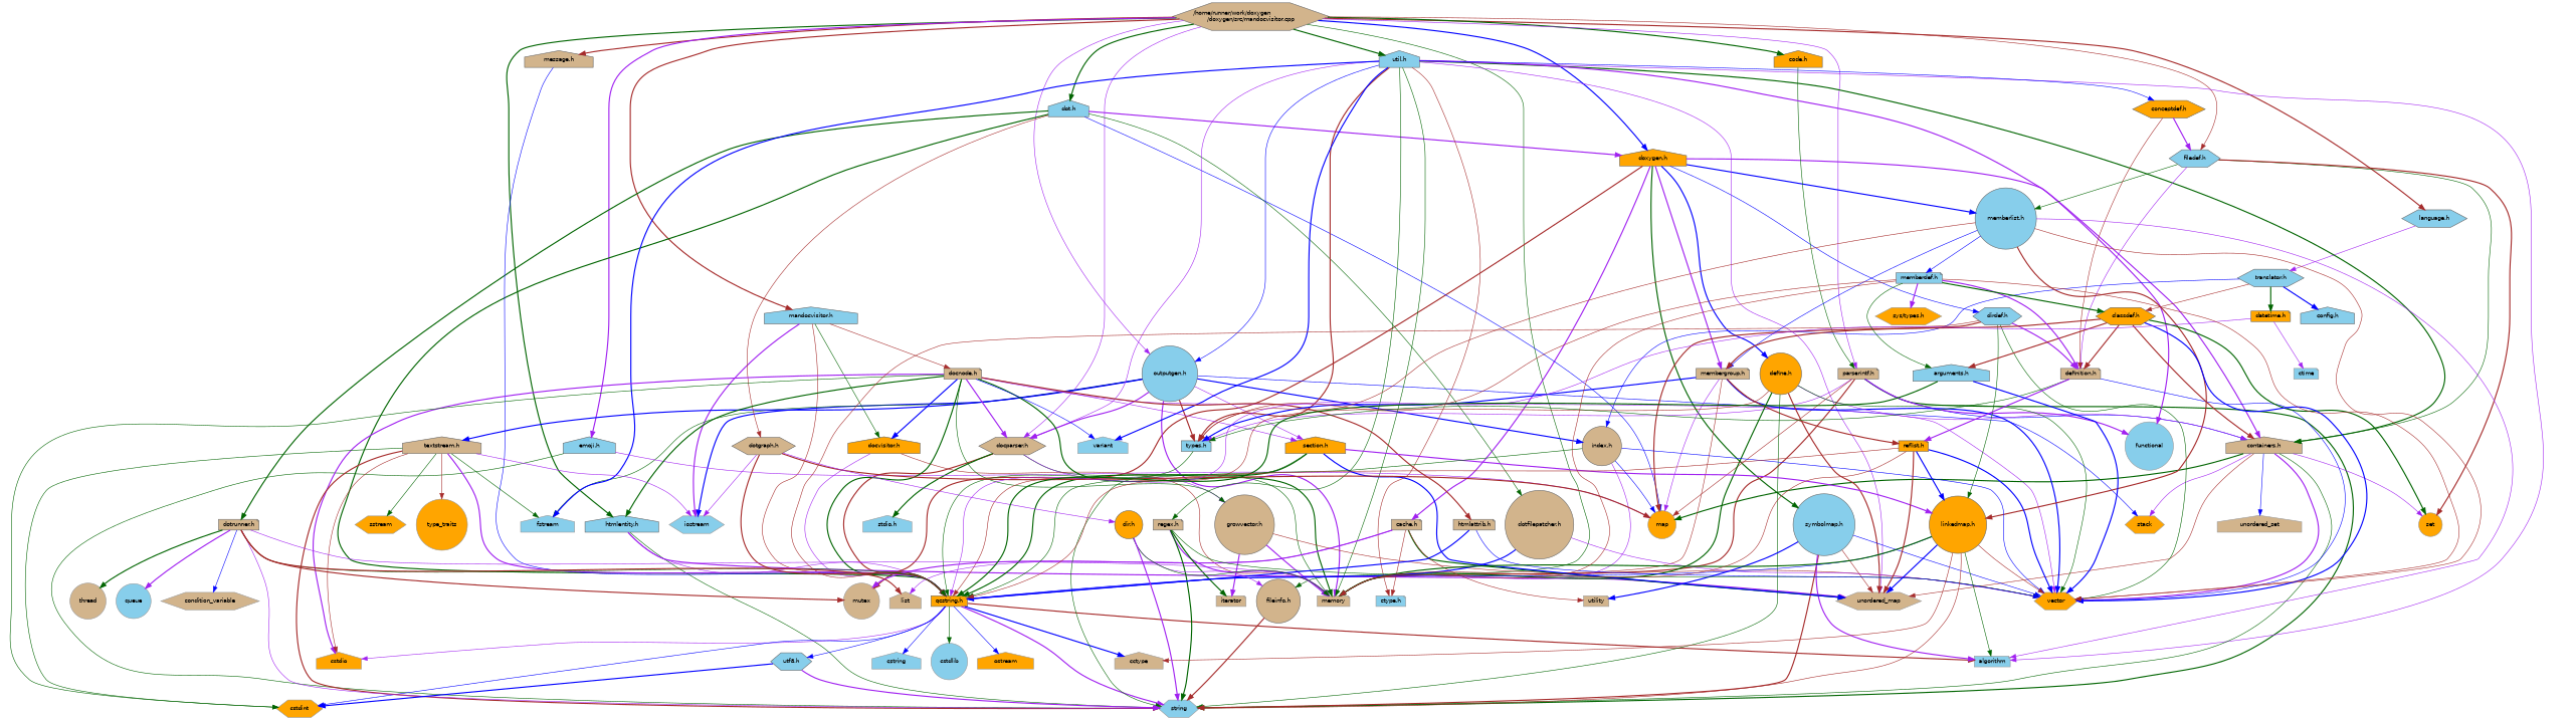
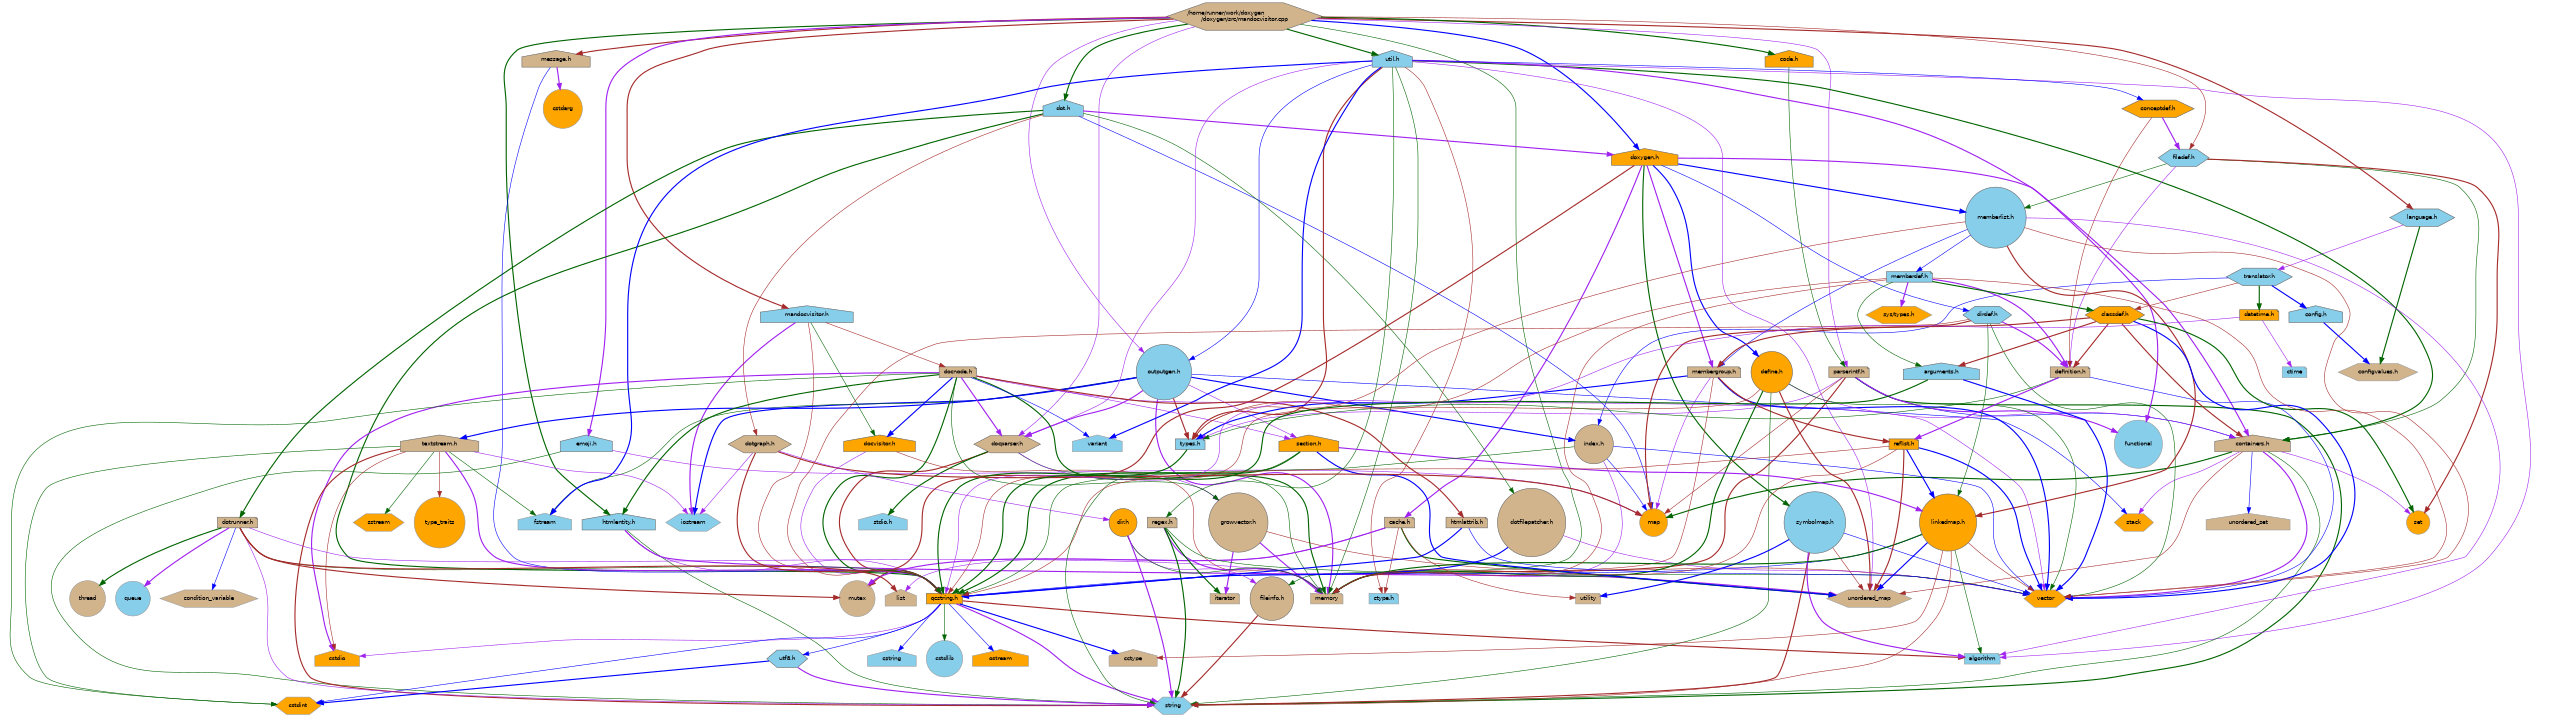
  digraph {
    node [color=grey40 fillcolor=tan fontname=Helvetica fontsize=10 shape=house style=filled]
    edge [color=purple fontname=Helvetica fontsize=10 labelfontname=Helvetica labelfontsize=10 style=solid]
    n1 [color=gray40 fontcolor=black height=0.2 label="/home/runner/work/doxygen\l/doxygen/src/mandocvisitor.cpp" shape=hexagon width=0.4]
    n2 [fillcolor=skyblue height=0.2 label="mandocvisitor.h" width=0.4]
    n3 [height=0.2 label="docparser.h" shape=hexagon width=0.4]
    n4 [fillcolor=skyblue height=0.2 label="htmlentity.h" width=0.4]
    n5 [fillcolor=skyblue height=0.2 label="language.h" shape=hexagon width=0.4]
    n6 [fillcolor=orange height=0.2 label="doxygen.h" width=0.4]
    n7 [fillcolor=skyblue height=0.2 label="outputgen.h" shape=circle width=0.4]
    n8 [fillcolor=orange height=0.2 label="code.h" width=0.4]
    n9 [height=0.2 label="parserintf.h" shape=note width=0.4]
    n10 [fillcolor=skyblue height=0.2 label="dot.h" width=0.4]
    n11 [height=0.2 label="fileinfo.h" shape=circle width=0.4]
    n12 [fillcolor=skyblue height=0.2 label="util.h" width=0.4]
    n13 [fillcolor=skyblue height=0.2 label="filedef.h" shape=hexagon width=0.4]
    n14 [height=0.2 label="message.h" width=0.4]
    n15 [fillcolor=skyblue height=0.2 label="emoji.h" width=0.4]
    n16 [color=grey60 fillcolor=skyblue height=0.2 label=iostream shape=hexagon width=0.4]
    n17 [fillcolor=orange height=0.2 label="qcstring.h" shape=note width=0.4]
    n18 [fillcolor=orange height=0.2 label="docvisitor.h" width=0.4]
    n19 [height=0.2 label="docnode.h" shape=note width=0.4]
    n20 [color=grey60 height=0.2 label=memory shape=note width=0.4]
    n21 [height=0.2 label="growvector.h" shape=circle width=0.4]
    n22 [color=grey60 fillcolor=skyblue height=0.2 label="stdio.h" width=0.4]
    n23 [color=grey60 fillcolor=skyblue height=0.2 label=string shape=hexagon width=0.4]
    n24 [color=grey60 height=0.2 label=unordered_map shape=hexagon width=0.4]
    n25 [fillcolor=skyblue height=0.2 label="translator.h" shape=hexagon width=0.4]
+   n26 [color=grey60 height=0.2 label="configvalues.h" shape=hexagon width=0.4]
    n27 [height=0.2 label="containers.h" width=0.4]
    n28 [height=0.2 label="membergroup.h" shape=note width=0.4]
    n29 [color=grey60 height=0.2 label=mutex shape=circle width=0.4]
    n30 [fillcolor=skyblue height=0.2 label="dirdef.h" shape=hexagon width=0.4]
    n31 [fillcolor=skyblue height=0.2 label="memberlist.h" shape=circle width=0.4]
    n32 [fillcolor=orange height=0.2 label="define.h" shape=circle width=0.4]
    n33 [height=0.2 label="cache.h" shape=note width=0.4]
    n34 [fillcolor=skyblue height=0.2 label="symbolmap.h" shape=circle width=0.4]
    n35 [fillcolor=orange height=0.2 label="section.h" width=0.4]
    n36 [height=0.2 label="index.h" shape=circle width=0.4]
    n37 [color=grey60 fillcolor=orange height=0.2 label=stack shape=hexagon width=0.4]
    n38 [fillcolor=skyblue height=0.2 label="types.h" shape=note width=0.4]
    n39 [color=grey60 fillcolor=skyblue height=0.2 label=fstream width=0.4]
    n40 [height=0.2 label="textstream.h" width=0.4]
    n41 [color=grey60 fillcolor=orange height=0.2 label=map shape=circle width=0.4]
    n42 [color=grey60 fillcolor=skyblue height=0.2 label=functional shape=circle width=0.4]
    n43 [height=0.2 label="dotgraph.h" shape=hexagon width=0.4]
    n44 [height=0.2 label="dotfilepatcher.h" shape=circle width=0.4]
    n45 [height=0.2 label="dotrunner.h" shape=note width=0.4]
    n46 [color=grey60 fillcolor=skyblue height=0.2 label=algorithm shape=note width=0.4]
    n47 [color=grey60 fillcolor=skyblue height=0.2 label=variant width=0.4]
    n48 [color=grey60 fillcolor=skyblue height=0.2 label="ctype.h" shape=note width=0.4]
    n49 [height=0.2 label="regex.h" shape=note width=0.4]
    n50 [fillcolor=orange height=0.2 label="conceptdef.h" shape=hexagon width=0.4]
    n51 [color=grey60 fillcolor=orange height=0.2 label=set shape=circle width=0.4]
    n52 [height=0.2 label="definition.h" shape=note width=0.4]
+   n53 [color=grey60 fillcolor=orange height=0.2 label=cstdarg shape=circle width=0.4]
    n54 [color=grey60 height=0.2 label=cctype width=0.4]
    n55 [color=grey60 fillcolor=skyblue height=0.2 label=cstring width=0.4]
    n56 [color=grey60 fillcolor=orange height=0.2 label=cstdio width=0.4]
    n57 [color=grey60 fillcolor=skyblue height=0.2 label=cstdlib shape=circle width=0.4]
    n58 [color=grey60 fillcolor=orange height=0.2 label=cstdint shape=hexagon width=0.4]
    n59 [color=grey60 fillcolor=orange height=0.2 label=ostream width=0.4]
    n60 [fillcolor=skyblue height=0.2 label="utf8.h" shape=hexagon width=0.4]
    n61 [color=grey60 fillcolor=orange height=0.2 label=vector shape=hexagon width=0.4]
    n62 [height=0.2 label="htmlattrib.h" shape=note width=0.4]
    n63 [color=grey60 height=0.2 label=iterator shape=note width=0.4]
    n64 [fillcolor=orange height=0.2 label="linkedmap.h" shape=circle width=0.4]
    n65 [fillcolor=orange height=0.2 label="classdef.h" shape=hexagon width=0.4]
    n66 [fillcolor=skyblue height=0.2 label="config.h" width=0.4]
    n67 [fillcolor=orange height=0.2 label="datetime.h" shape=note width=0.4]
    n68 [fillcolor=skyblue height=0.2 label="arguments.h" width=0.4]
    n69 [color=grey60 fillcolor=skyblue height=0.2 label=ctime shape=note width=0.4]
    n70 [color=grey60 height=0.2 label=unordered_set width=0.4]
    n71 [fillcolor=orange height=0.2 label="reflist.h" shape=note width=0.4]
    n72 [fillcolor=skyblue height=0.2 label="memberdef.h" shape=note width=0.4]
    n73 [color=grey60 height=0.2 label=list width=0.4]
    n74 [color=grey60 height=0.2 label=utility shape=note width=0.4]
    n75 [color=grey60 fillcolor=orange height=0.2 label="sys/types.h" shape=hexagon width=0.4]
    n76 [color=grey60 fillcolor=orange height=0.2 label=sstream shape=hexagon width=0.4]
    n77 [color=grey60 fillcolor=orange height=0.2 label=type_traits shape=circle width=0.4]
    n78 [fillcolor=orange height=0.2 label="dir.h" shape=circle width=0.4]
    n79 [color=grey60 height=0.2 label=thread shape=circle width=0.4]
    n80 [color=grey60 fillcolor=skyblue height=0.2 label=queue shape=circle width=0.4]
    n81 [color=grey60 height=0.2 label=condition_variable shape=hexagon width=0.4]
    n1 -> n2 [color=brown style=bold]
    n1 -> n3
    n1 -> n4 [color=darkgreen style=bold]
    n1 -> n5 [color=brown style=bold]
    n1 -> n6 [color=blue style=bold]
    n1 -> n7
    n1 -> n8 [color=darkgreen style=bold]
    n1 -> n9
    n1 -> n10 [color=darkgreen style=bold]
    n1 -> n11 [color=darkgreen]
    n1 -> n12 [color=darkgreen style=bold]
    n1 -> n13 [color=brown]
    n1 -> n14 [color=brown style=bold]
    n1 -> n15 [style=bold]
    n2 -> n16 [style=bold]
    n2 -> n17 [color=brown]
    n2 -> n18 [color=darkgreen]
    n2 -> n19 [color=brown]
    n3 -> n17 [color=brown style=bold]
    n3 -> n20 [color=darkgreen]
    n3 -> n21
    n3 -> n22 [color=darkgreen style=bold]
    n4 -> n17
    n4 -> n23 [color=darkgreen]
    n4 -> n24 [style=bold]
    n5 -> n25
+   n5 -> n26 [color=darkgreen style=bold]
    n6 -> n27 [style=bold]
    n6 -> n28 [style=bold]
    n6 -> n29 [color=brown style=bold]
    n6 -> n30 [color=blue]
    n6 -> n31 [color=blue style=bold]
    n6 -> n32 [color=blue style=bold]
    n6 -> n33 [style=bold]
    n6 -> n34 [color=darkgreen style=bold]
    n7 -> n3 [style=bold]
    n7 -> n16 [color=blue style=bold]
    n7 -> n20 [style=bold]
    n7 -> n35
    n7 -> n36 [color=blue style=bold]
    n7 -> n37 [color=blue]
    n7 -> n38 [color=brown style=bold]
    n7 -> n39 [color=darkgreen]
    n7 -> n40 [color=blue style=bold]
    n8 -> n9 [color=darkgreen]
    n9 -> n20 [color=brown style=bold]
    n9 -> n23 [color=darkgreen style=bold]
    n9 -> n27 [color=blue]
    n9 -> n38
    n9 -> n41 [color=brown]
    n9 -> n42 [style=bold]
    n10 -> n6 [style=bold]
    n10 -> n17 [color=darkgreen style=bold]
    n10 -> n41 [color=blue]
    n10 -> n43 [color=brown]
    n10 -> n44 [color=darkgreen]
    n10 -> n45 [color=darkgreen style=bold]
    n11 -> n23 [color=brown style=bold]
    n12 -> n3
    n12 -> n7 [color=blue]
    n12 -> n20 [color=darkgreen]
    n12 -> n24
    n12 -> n27 [color=darkgreen style=bold]
    n12 -> n38 [color=brown style=bold]
    n12 -> n39 [color=blue style=bold]
    n12 -> n42 [style=bold]
    n12 -> n46
    n12 -> n47 [color=blue style=bold]
    n12 -> n48 [color=brown]
    n12 -> n49 [color=darkgreen]
    n12 -> n50 [color=blue]
    n13 -> n27 [color=darkgreen]
    n13 -> n31 [color=darkgreen]
    n13 -> n51 [color=brown style=bold]
    n13 -> n52
    n14 -> n17 [color=blue]
+   n14 -> n53 [style=bold]
    n15 -> n23 [color=darkgreen]
    n15 -> n41
    n17 -> n23 [style=bold]
    n17 -> n46 [color=brown style=bold]
    n17 -> n54 [color=blue style=bold]
    n17 -> n55 [color=blue]
    n17 -> n56
    n17 -> n57 [color=darkgreen]
    n17 -> n58 [color=blue]
    n17 -> n59 [color=blue]
    n17 -> n60 [color=blue]
    n18 -> n17
    n18 -> n20 [color=brown]
    n19 -> n3 [style=bold]
    n19 -> n4 [color=darkgreen style=bold]
    n19 -> n17 [color=darkgreen style=bold]
    n19 -> n18 [color=blue style=bold]
    n19 -> n20 [color=darkgreen style=bold]
    n19 -> n21 [color=darkgreen]
    n19 -> n35
    n19 -> n47 [color=blue]
    n19 -> n56 [style=bold]
    n19 -> n58 [color=darkgreen]
    n19 -> n61
    n19 -> n62 [color=brown style=bold]
    n21 -> n20 [style=bold]
    n21 -> n61 [color=brown]
    n21 -> n63 [style=bold]
    n25 -> n36 [color=blue]
    n25 -> n65 [color=brown]
    n25 -> n66 [color=blue style=bold]
    n25 -> n67 [color=darkgreen style=bold]
    n27 -> n23 [color=darkgreen]
    n27 -> n24 [color=brown]
    n27 -> n37
    n27 -> n41 [color=darkgreen style=bold]
    n27 -> n51
    n27 -> n61 [style=bold]
    n27 -> n70 [color=blue]
    n28 -> n20 [color=brown]
    n28 -> n38 [color=blue style=bold]
    n28 -> n41
    n28 -> n61 [color=blue style=bold]
    n28 -> n71 [color=brown style=bold]
    n30 -> n17 [color=brown]
    n30 -> n41 [color=brown style=bold]
    n30 -> n52 [style=bold]
    n30 -> n61 [color=darkgreen]
    n30 -> n64 [color=darkgreen]
    n31 -> n28 [color=blue]
    n31 -> n38 [color=brown]
    n31 -> n46
    n31 -> n61 [color=brown]
    n31 -> n64 [color=brown style=bold]
    n31 -> n72 [color=blue]
    n32 -> n17 [color=brown]
    n32 -> n20 [color=darkgreen style=bold]
    n32 -> n23 [color=darkgreen]
    n32 -> n24 [color=brown style=bold]
    n32 -> n27
    n32 -> n61 [color=darkgreen]
    n33 -> n24 [color=darkgreen style=bold]
    n33 -> n29 [style=bold]
    n33 -> n48 [color=brown]
    n33 -> n73
    n33 -> n74 [color=brown]
    n34 -> n23 [color=brown style=bold]
    n34 -> n24 [color=brown]
    n34 -> n46 [style=bold]
    n34 -> n61 [color=blue]
    n34 -> n74 [color=blue style=bold]
    n35 -> n17 [color=darkgreen style=bold]
    n35 -> n23 [color=darkgreen]
    n35 -> n24 [color=blue style=bold]
    n35 -> n64 [style=bold]
    n36 -> n17 [color=darkgreen]
    n36 -> n20
    n36 -> n41 [color=blue]
    n36 -> n61 [color=blue]
-   n38 -> n17 [color=darkgreen]
+   n38 -> n17 [color=darkgreen style=bold]
    n40 -> n16
    n40 -> n17 [style=bold]
    n40 -> n23 [color=brown style=bold]
    n40 -> n39 [color=darkgreen]
    n40 -> n56 [color=brown]
    n40 -> n58 [color=darkgreen]
    n40 -> n76 [color=darkgreen]
    n40 -> n77 [color=brown]
    n43 -> n16
    n43 -> n17 [color=brown style=bold]
    n43 -> n41 [color=brown style=bold]
    n43 -> n78
    n44 -> n17 [color=blue style=bold]
    n44 -> n61
    n45 -> n17 [color=darkgreen]
    n45 -> n20
    n45 -> n23
    n45 -> n29 [color=brown style=bold]
    n45 -> n73 [color=brown style=bold]
    n45 -> n79 [color=darkgreen style=bold]
    n45 -> n80 [style=bold]
    n45 -> n81 [color=blue]
    n49 -> n20 [style=bold]
    n49 -> n23 [color=darkgreen style=bold]
    n49 -> n61 [color=darkgreen]
    n49 -> n63 [color=darkgreen style=bold]
    n50 -> n13 [style=bold]
    n50 -> n52 [color=brown]
    n52 -> n38 [color=darkgreen]
    n52 -> n61 [color=blue]
    n52 -> n71 [style=bold]
    n60 -> n23 [style=bold]
    n60 -> n58 [color=blue style=bold]
    n62 -> n17 [color=blue style=bold]
    n62 -> n61 [color=blue]
    n64 -> n17 [color=blue]
    n64 -> n20 [color=darkgreen style=bold]
    n64 -> n23 [color=brown]
    n64 -> n24 [color=blue style=bold]
    n64 -> n46 [color=darkgreen]
    n64 -> n54 [color=brown]
    n64 -> n61 [color=brown]
    n65 -> n27 [color=brown style=bold]
    n65 -> n28 [color=brown style=bold]
    n65 -> n51 [color=darkgreen style=bold]
    n65 -> n52 [color=brown style=bold]
    n65 -> n61 [color=blue style=bold]
    n65 -> n68 [color=brown style=bold]
+   n66 -> n26 [color=blue style=bold]
    n67 -> n17
    n67 -> n69
    n68 -> n17 [color=darkgreen style=bold]
    n68 -> n61 [color=blue style=bold]
    n71 -> n17 [color=brown]
    n71 -> n20 [color=brown]
    n71 -> n24 [color=brown style=bold]
    n71 -> n61 [color=blue style=bold]
    n71 -> n64 [color=blue style=bold]
    n72 -> n20 [color=brown]
    n72 -> n38 [color=brown]
    n72 -> n52 [style=bold]
    n72 -> n61 [color=brown]
    n72 -> n65 [color=darkgreen style=bold]
    n72 -> n68 [color=darkgreen]
    n72 -> n75 [style=bold]
    n78 -> n11
    n78 -> n20 [color=darkgreen]
    n78 -> n23 [style=bold]
  }
